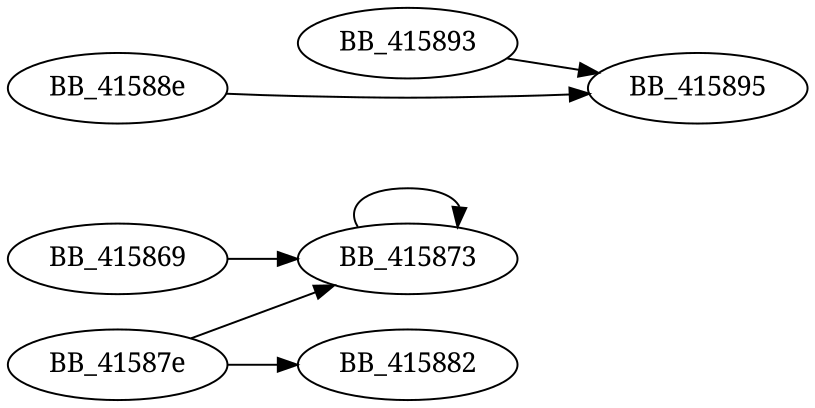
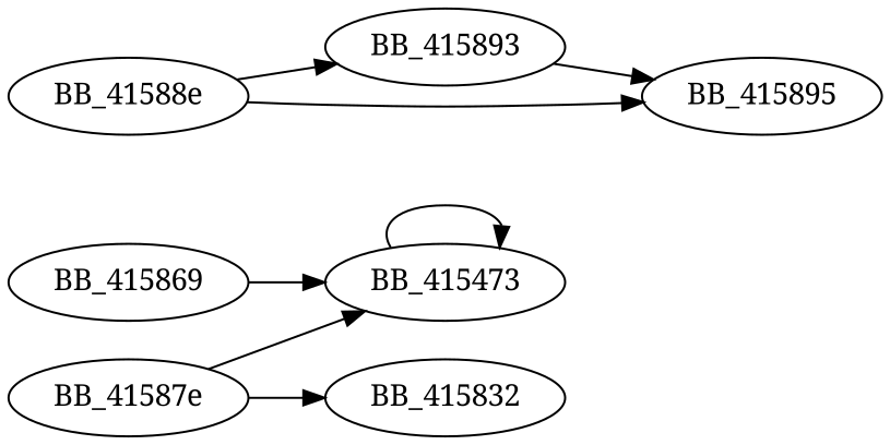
  digraph {
    fontname="Noto Serif"
    rankdir=LR
    node [fontname="Noto Serif"]
    edge [fontname="Noto Serif"]
    BB_415869
-   BB_415873
+   BB_415873 [label=BB_415473]
    BB_41587e
-   BB_415882
+   BB_415882 [label=BB_415832]
    BB_41588e
    BB_415893
    BB_415895
    BB_415869 -> BB_415873
    BB_415873 -> BB_415873
    BB_41587e -> BB_415873
    BB_41587e -> BB_415882
+   BB_41588e -> BB_415893
    BB_41588e -> BB_415895
    BB_415893 -> BB_415895
  }
